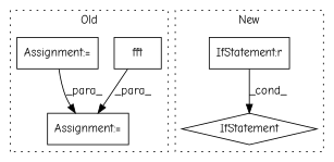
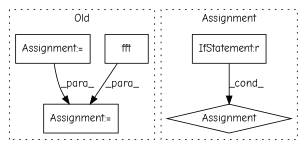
  digraph {
    fontname="Comic Neue"
    node [a=7 fontname="Comic Neue" l=1 shape=box]
    edge [fontname="Comic Neue"]
    n1 [a=32 l="4,1" label=fft s="1728,1735"]
    n2 [label="Assignment:=" s=1861]
    n3 [label="Assignment:=" s=1747]
-   n4 [a=25 l="4,2" label=IfStatement s="2379,2430" shape=diamond]
+   n4 [a=25 l="4,2" label=Assignment s="2379,2430" shape=diamond]
    n5 [a=27 l=4 label="IfStatement:r" s=2420]
    subgraph cluster_1 {
      label=Old
      style=dotted
      n1
      n2
      n3
    }
    subgraph cluster_2 {
-     label=New
+     label=Assignment
      style=dotted
      n4
      n5
    }
    n1 -> n2 [label=_para_]
    n3 -> n2 [label=_para_]
    n5 -> n4 [label=_cond_]
  }
